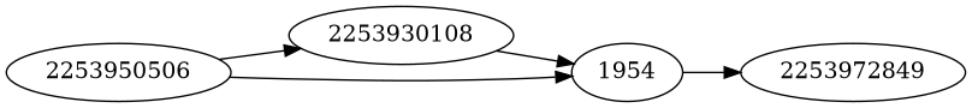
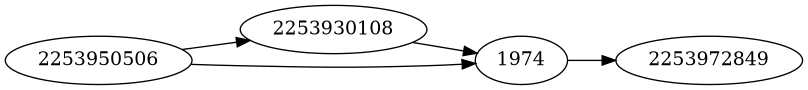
  strict digraph {
    rankdir=LR
    n1 [label=2253950506]
    2253930108
-   1974 [label=1954]
+   1974
    n4 [label=2253972849]
    n1 -> 2253930108
    n1 -> 1974
    2253930108 -> 1974
    1974 -> n4
  }
